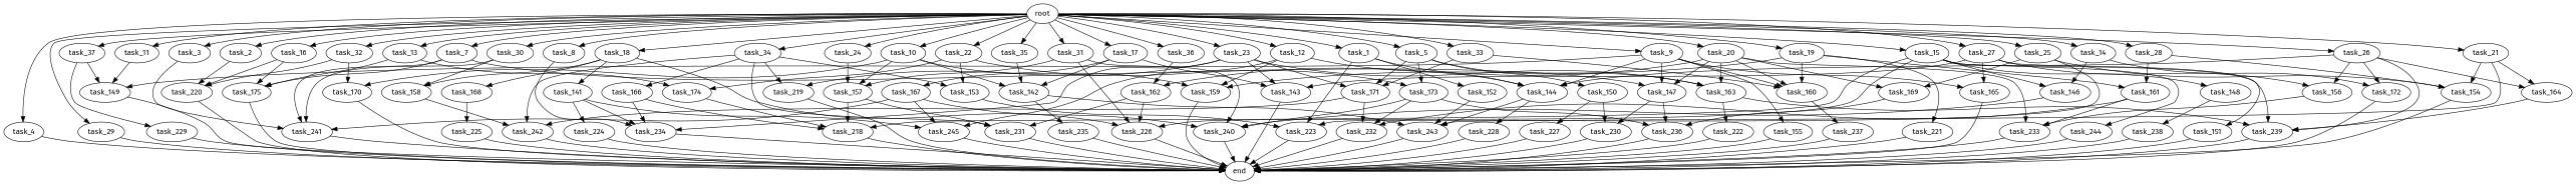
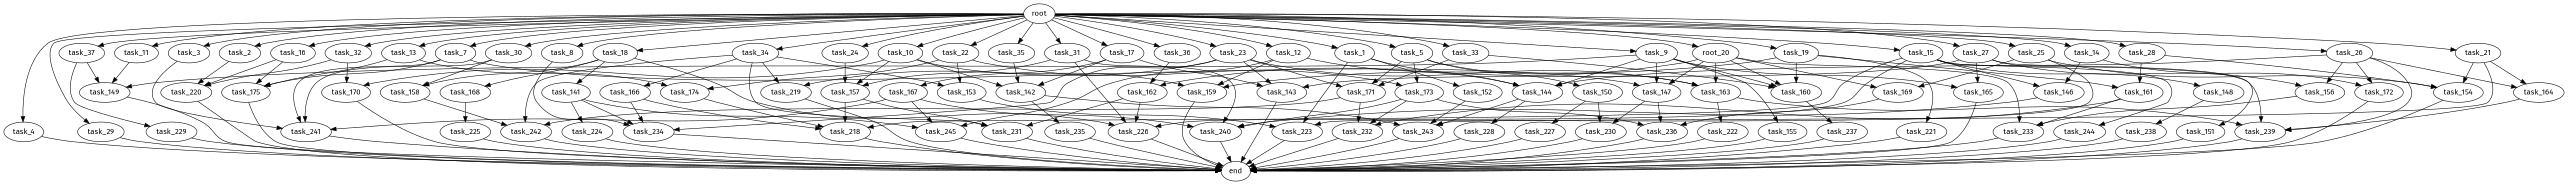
  digraph {
    fontname="Fira Sans"
    node [fontname="Fira Sans"]
    edge [fontname="Fira Sans"]
    root
    task_1
    task_2
    task_3
    task_4
    task_5
    task_7
    task_8
    task_9
    task_10
    task_11
    task_12
    task_13
    task_14
    task_15
    task_16
    task_17
    task_18
    task_19
-   task_20
+   task_20 [label=root_20]
    task_21
    task_22
    task_23
    task_24
    task_25
    task_26
    task_27
    task_28
    task_29
    task_30
    task_31
    task_32
    task_33
    task_34
    task_35
    task_36
    task_37
    task_144
    task_152
    task_223
    task_220
    task_241
    end
    task_150
    task_163
    task_171
    task_173
    task_147
    task_175
    task_234
    task_155
    task_149
    task_160
    task_165
    task_142
    task_157
    task_159
    task_170
    task_245
    task_174
    task_146
    task_172
    task_148
    task_218
    task_226
    task_239
    task_244
    task_143
    task_167
    task_141
    task_158
    task_168
    task_161
    task_221
    task_162
    task_169
    task_233
    task_154
    task_164
    task_243
    task_153
    task_219
    task_156
    task_151
    task_240
    task_166
    task_231
    task_242
    task_229
    task_228
    task_230
    task_227
    task_222
    task_232
    task_236
    task_237
    task_235
    task_238
    task_224
    task_225
    root -> task_1
    root -> task_2
    root -> task_3
    root -> task_4
    root -> task_5
    root -> task_7
    root -> task_8
    root -> task_9
    root -> task_10
    root -> task_11
    root -> task_12
    root -> task_13
    root -> task_14
    root -> task_15
    root -> task_16
    root -> task_17
    root -> task_18
    root -> task_19
    root -> task_20
    root -> task_21
    root -> task_22
    root -> task_23
    root -> task_24
    root -> task_25
    root -> task_26
    root -> task_27
    root -> task_28
    root -> task_29
    root -> task_30
    root -> task_31
    root -> task_32
    root -> task_33
    root -> task_34
    root -> task_35
    root -> task_36
    root -> task_37
    task_1 -> task_144
    task_1 -> task_152
    task_1 -> task_223
    task_2 -> task_220
    task_3 -> task_241
    task_4 -> end
    task_5 -> task_150
    task_5 -> task_163
    task_5 -> task_171
    task_5 -> task_173
    task_7 -> task_241
    task_7 -> task_147
    task_7 -> task_175
    task_8 -> task_234
    task_9 -> task_144
    task_9 -> task_147
    task_9 -> task_155
    task_9 -> task_149
    task_9 -> task_160
    task_9 -> task_165
    task_10 -> task_142
    task_10 -> task_157
    task_10 -> task_159
    task_10 -> task_170
    task_11 -> task_149
    task_12 -> task_144
    task_12 -> task_159
    task_12 -> task_245
    task_13 -> task_175
    task_13 -> task_174
    task_14 -> task_146
    task_14 -> task_172
    task_15 -> task_146
    task_15 -> task_148
    task_15 -> task_218
    task_15 -> task_226
    task_15 -> task_239
    task_15 -> task_244
    task_16 -> task_220
    task_16 -> task_175
    task_17 -> task_142
    task_17 -> task_143
    task_17 -> task_167
    task_18 -> task_226
    task_18 -> task_141
    task_18 -> task_158
    task_18 -> task_168
    task_19 -> task_160
    task_19 -> task_159
    task_19 -> task_161
    task_19 -> task_221
    task_20 -> task_163
    task_20 -> task_147
    task_20 -> task_160
    task_20 -> task_162
    task_20 -> task_169
    task_20 -> task_233
    task_21 -> task_154
    task_21 -> task_164
    task_21 -> task_243
    task_22 -> task_173
    task_22 -> task_174
    task_22 -> task_153
    task_23 -> task_163
    task_23 -> task_171
    task_23 -> task_234
    task_23 -> task_143
    task_23 -> task_219
    task_24 -> task_157
    task_25 -> task_223
    task_25 -> task_169
    task_25 -> task_154
    task_26 -> task_144
    task_26 -> task_172
    task_26 -> task_239
    task_26 -> task_164
    task_26 -> task_156
    task_27 -> task_165
    task_27 -> task_143
    task_27 -> task_156
    task_27 -> task_151
    task_28 -> task_161
    task_28 -> task_154
    task_29 -> end
    task_30 -> task_241
    task_30 -> task_158
    task_31 -> task_157
    task_31 -> task_226
    task_31 -> task_240
    task_32 -> task_220
    task_32 -> task_170
    task_33 -> task_171
    task_33 -> task_160
    task_34 -> task_153
    task_34 -> task_219
    task_34 -> task_166
    task_34 -> task_231
    task_34 -> task_242
    task_35 -> task_142
    task_36 -> task_162
    task_37 -> task_149
    task_37 -> task_229
    task_144 -> task_243
    task_144 -> task_228
    task_152 -> task_243
    task_223 -> end
    task_220 -> end
    task_241 -> end
    task_150 -> task_230
    task_150 -> task_227
    task_163 -> task_239
    task_163 -> task_222
    task_171 -> task_242
    task_171 -> task_232
    task_173 -> task_240
    task_173 -> task_232
    task_173 -> task_236
    task_147 -> task_230
    task_147 -> task_236
    task_175 -> end
    task_234 -> end
    task_155 -> end
    task_149 -> end
    task_160 -> task_237
    task_165 -> end
    task_142 -> task_243
    task_142 -> task_235
    task_157 -> task_218
    task_157 -> task_231
    task_159 -> end
    task_170 -> end
    task_245 -> end
    task_174 -> task_218
    task_146 -> task_240
    task_172 -> end
    task_148 -> task_238
    task_218 -> end
    task_226 -> end
    task_239 -> end
    task_244 -> end
    task_143 -> end
    task_167 -> task_241
    task_167 -> task_245
    task_167 -> task_240
    task_141 -> task_234
    task_141 -> task_245
    task_141 -> task_224
    task_158 -> task_242
    task_168 -> task_225
    task_161 -> task_233
    task_161 -> task_232
    task_221 -> end
    task_162 -> task_226
    task_162 -> task_231
    task_169 -> task_236
    task_233 -> end
    task_154 -> end
    task_164 -> task_239
    task_243 -> end
    task_153 -> task_223
    task_219 -> end
    task_156 -> task_233
    task_151 -> end
    task_240 -> end
    task_166 -> task_234
    task_166 -> task_218
    task_231 -> end
    task_242 -> end
    task_229 -> end
    task_228 -> end
    task_230 -> end
    task_227 -> end
    task_222 -> end
    task_232 -> end
    task_236 -> end
    task_237 -> end
    task_235 -> end
    task_238 -> end
    task_224 -> end
    task_225 -> end
  }
